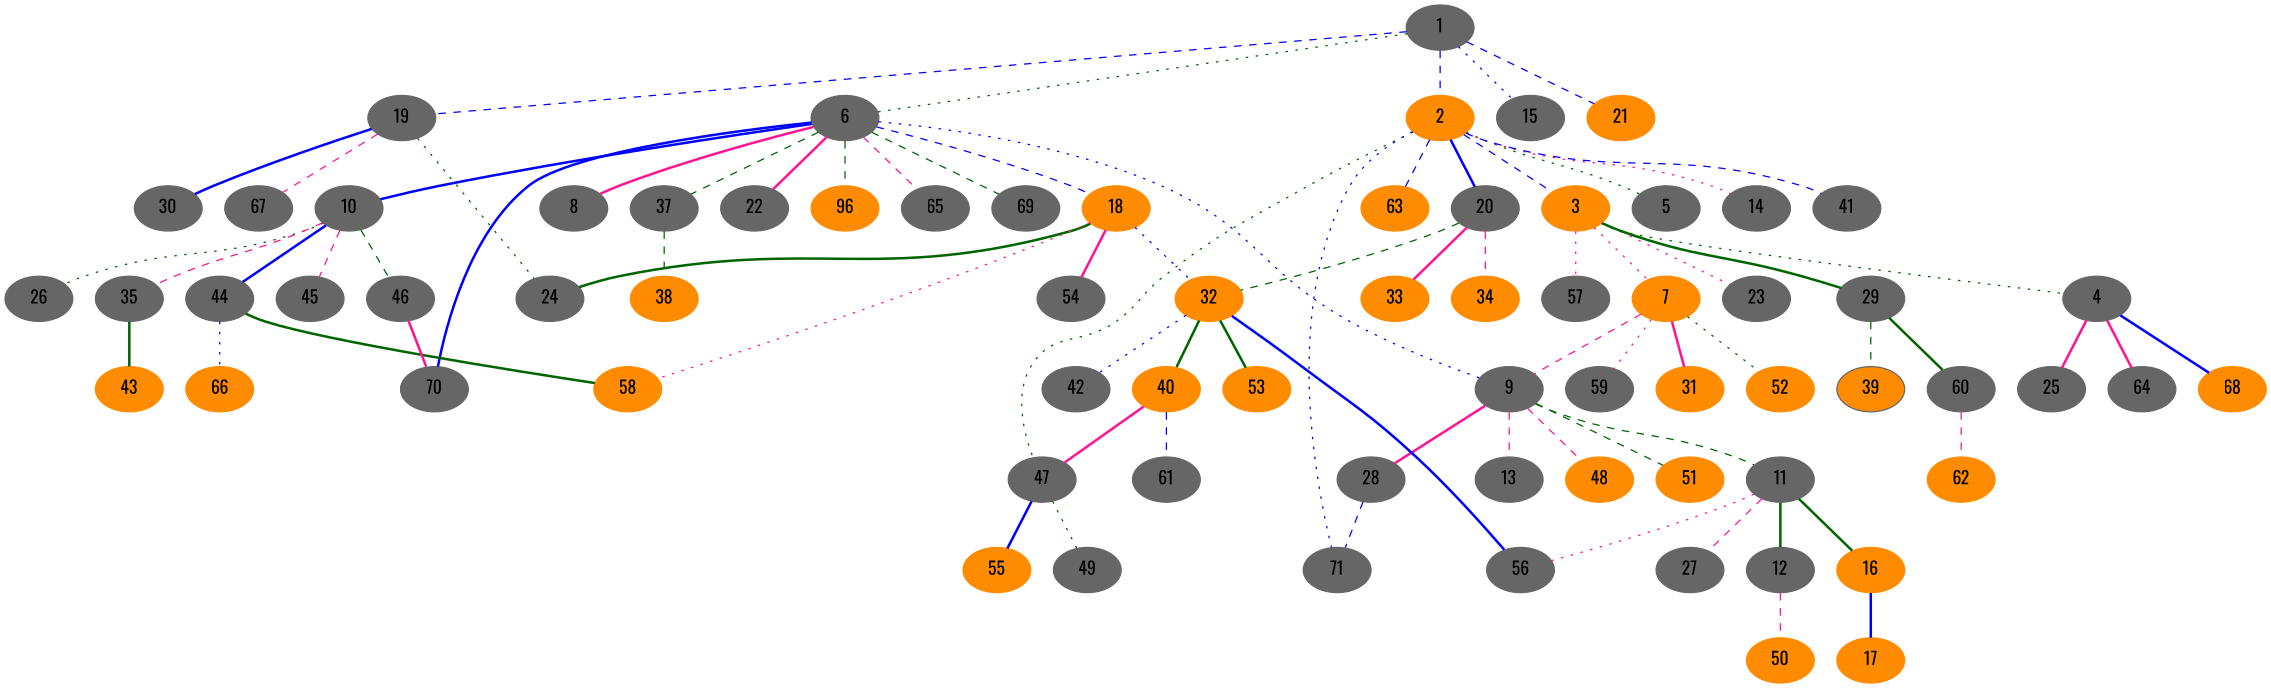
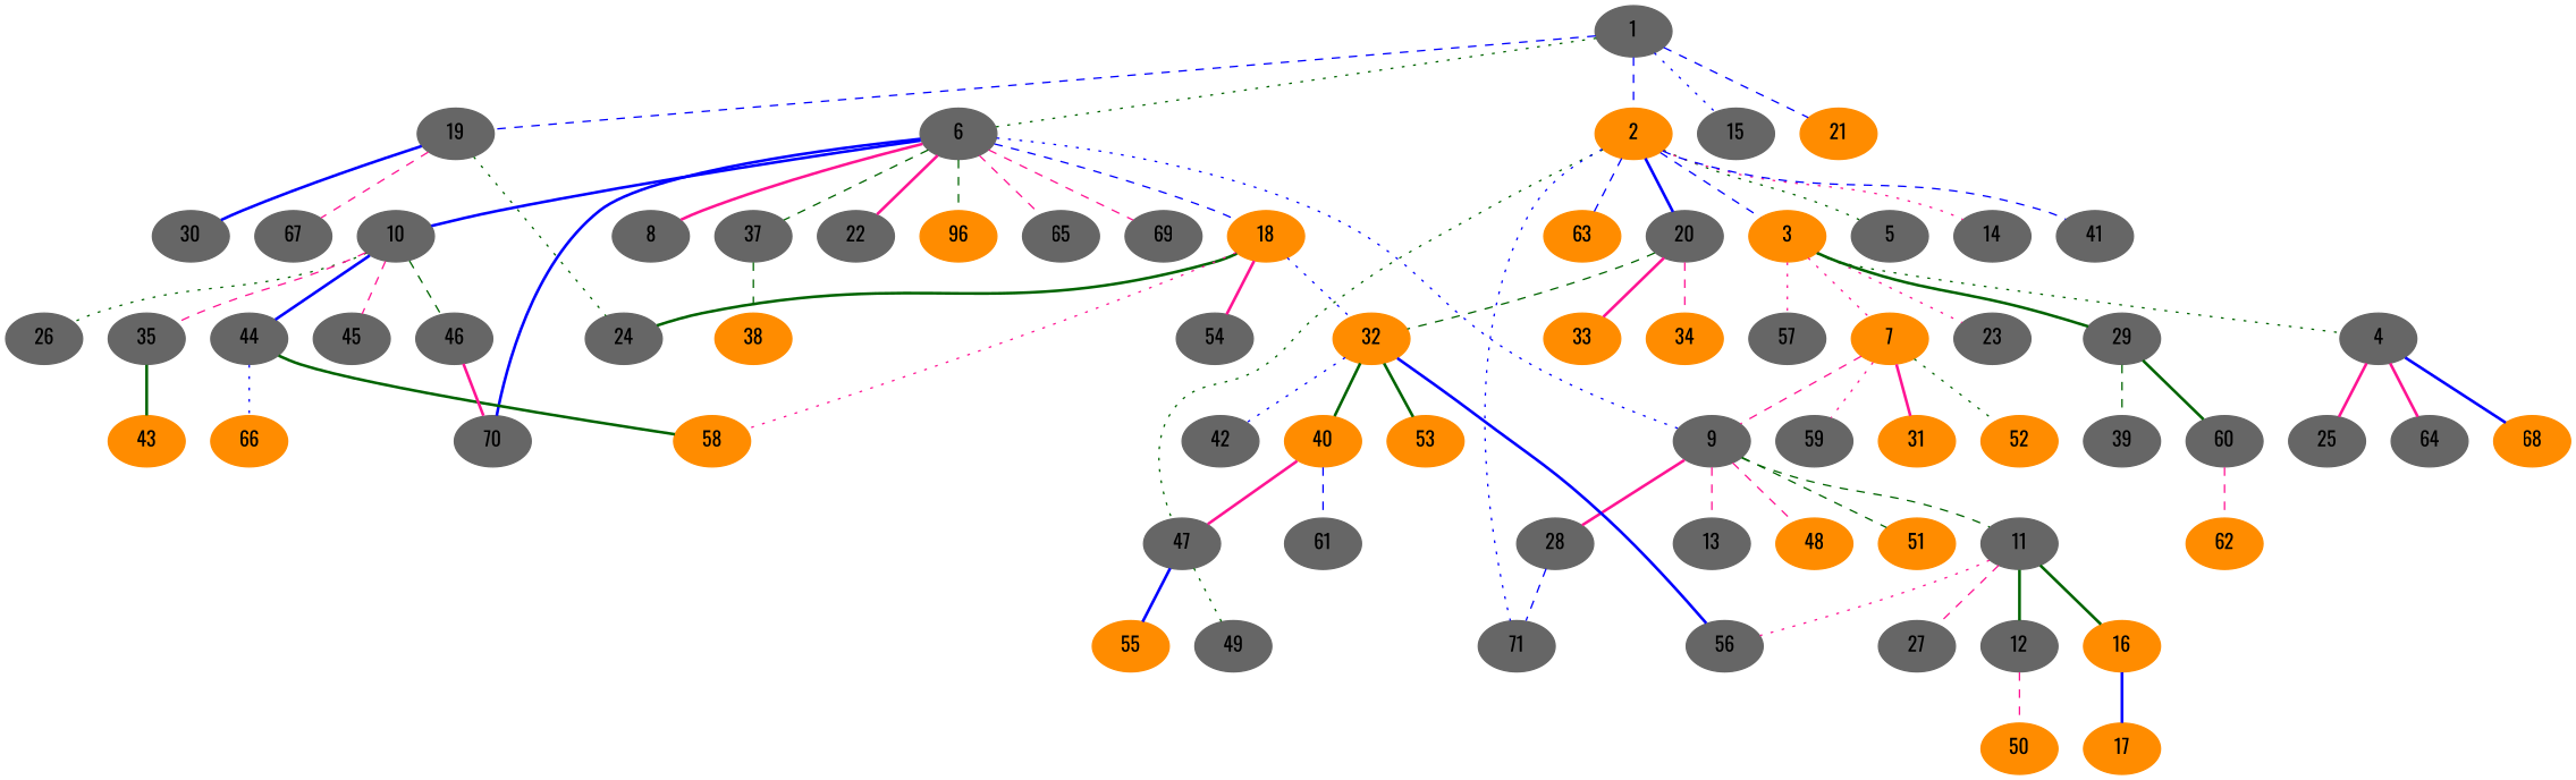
  graph {
    fontname=Oswald
    node [color=gray40 fontname=Oswald style=filled]
    edge [color=deeppink fontname=Oswald style=dashed]
    2 [color=darkorange]
    1
    6
    15
    19
    21 [color=darkorange]
    3 [color=darkorange]
    5
    14
    20
    41
    47
    63 [color=darkorange]
    71
    8
    9
    10
    18 [color=darkorange]
    22
    n20 [color=darkorange label=96]
    37
    65
    69
    70
    24
    30
    67
    4
    7 [color=darkorange]
    23
    29
    57
    32 [color=darkorange]
    33 [color=darkorange]
    34 [color=darkorange]
    49
    55 [color=darkorange]
    25
    64
    68 [color=darkorange]
    31 [color=darkorange]
    52 [color=darkorange]
    59
-   39 [fillcolor=darkorange]
+   39
    60
    11
    13
    28
    48 [color=darkorange]
    51 [color=darkorange]
    26
    35
    44
    45
    46
    54
    58 [color=darkorange]
    38 [color=darkorange]
    12
    16 [color=darkorange]
    27
    56
    43 [color=darkorange]
    66 [color=darkorange]
    50 [color=darkorange]
    17 [color=darkorange]
    40 [color=darkorange]
    42
    53 [color=darkorange]
    62 [color=darkorange]
    61
    2 -- 3 [color=blue]
    2 -- 5 [color=darkgreen style=dotted]
    2 -- 14 [style=dotted]
    2 -- 20 [color=blue style=bold]
    2 -- 41 [color=blue]
    2 -- 47 [color=darkgreen style=dotted]
    2 -- 63 [color=blue]
    2 -- 71 [color=blue style=dotted]
    1 -- 2 [color=blue]
    1 -- 6 [color=darkgreen style=dotted]
    1 -- 15 [color=blue style=dotted]
    1 -- 19 [color=blue]
    1 -- 21 [color=blue]
    6 -- 8 [style=bold]
    6 -- 9 [color=blue style=dotted]
    6 -- 10 [color=blue style=bold]
    6 -- 18 [color=blue]
    6 -- 22 [style=bold]
    6 -- n20 [color=darkgreen]
    6 -- 37 [color=darkgreen]
    6 -- 65
-   6 -- 69 [color=darkgreen]
+   6 -- 69
    6 -- 70 [color=blue style=bold]
    19 -- 24 [color=darkgreen style=dotted]
    19 -- 30 [color=blue style=bold]
    19 -- 67
    3 -- 4 [color=darkgreen style=dotted]
    3 -- 7 [style=dotted]
    3 -- 23 [style=dotted]
    3 -- 29 [color=darkgreen style=bold]
    3 -- 57 [style=dotted]
    20 -- 32 [color=darkgreen]
    20 -- 33 [style=bold]
    20 -- 34
    47 -- 49 [color=darkgreen style=dotted]
    47 -- 55 [color=blue style=bold]
    9 -- 11 [color=darkgreen]
    9 -- 13
    9 -- 28 [style=bold]
    9 -- 48
    9 -- 51 [color=darkgreen]
    10 -- 26 [color=darkgreen style=dotted]
    10 -- 35
    10 -- 44 [color=blue style=bold]
    10 -- 45
    10 -- 46 [color=darkgreen]
    18 -- 24 [color=darkgreen style=bold]
    18 -- 32 [color=blue style=dotted]
    18 -- 54 [style=bold]
    18 -- 58 [style=dotted]
    37 -- 38 [color=darkgreen]
    4 -- 25 [style=bold]
    4 -- 64 [style=bold]
    4 -- 68 [color=blue style=bold]
    7 -- 9
    7 -- 31 [style=bold]
    7 -- 52 [color=darkgreen style=dotted]
    7 -- 59 [style=dotted]
    29 -- 39 [color=darkgreen]
    29 -- 60 [color=darkgreen style=bold]
    32 -- 56 [color=blue style=bold]
    32 -- 40 [color=darkgreen style=bold]
    32 -- 42 [color=blue style=dotted]
    32 -- 53 [color=darkgreen style=bold]
    60 -- 62
    11 -- 12 [color=darkgreen style=bold]
    11 -- 16 [color=darkgreen style=bold]
    11 -- 27
    11 -- 56 [style=dotted]
    28 -- 71 [color=blue]
    35 -- 43 [color=darkgreen style=bold]
    44 -- 58 [color=darkgreen style=bold]
    44 -- 66 [color=blue style=dotted]
    46 -- 70 [style=bold]
    12 -- 50
    16 -- 17 [color=blue style=bold]
    40 -- 47 [style=bold]
    40 -- 61 [color=blue]
  }
